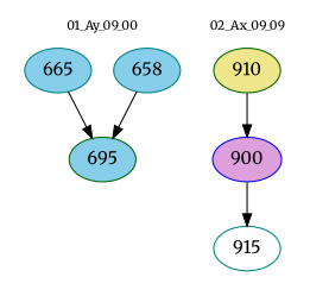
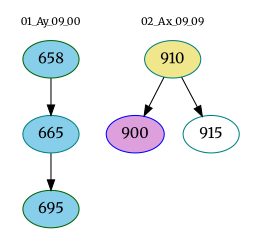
  digraph {
    fontname=Merriweather
    node [color=teal fillcolor=skyblue fontname=Merriweather style=filled]
    edge [color=black fontname=Merriweather]
-   n1 [label=658]
+   n1 [color=darkgreen label=658]
    n2 [label=665]
    n3 [color=darkgreen label=695]
-   n4 [color=darkgreen fillcolor=khaki label=910]
+   n4 [fillcolor=khaki label=910]
    n5 [color=blue fillcolor=plum label=900]
    n6 [fillcolor=white label=915]
    subgraph cluster_1 {
      color=white
      fontsize=10
      label="01_Ay_09_00"
      n1
      n2
      n3
    }
    subgraph cluster_2 {
      color=white
      fontsize=10
      label="02_Ax_09_09"
      n4
      n5
      n6
    }
-   n1 -> n3
+   n1 -> n2
    n2 -> n3
    n4 -> n5
-   n5 -> n6
+   n4 -> n6
  }
